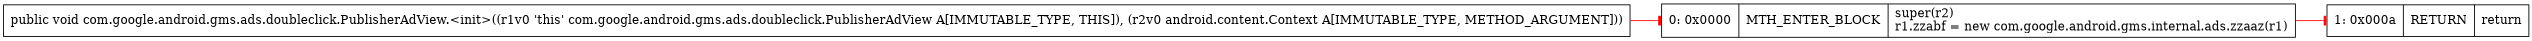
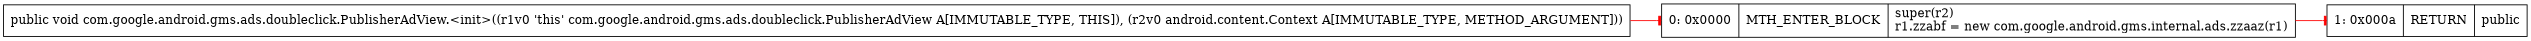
  digraph {
    rankdir=LR
    node [shape=record]
    edge [color=red arrowhead=tee]
    n1 [label="{0\:\ 0x0000|MTH_ENTER_BLOCK\l|super(r2)\lr1.zzabf = new com.google.android.gms.internal.ads.zzaaz(r1)\l}"]
-   n2 [label="{1\:\ 0x000a|RETURN\l|return\l}"]
+   n2 [label="{1\:\ 0x000a|RETURN\l|public\l}"]
    n3 [label="{public void com.google.android.gms.ads.doubleclick.PublisherAdView.\<init\>((r1v0 'this' com.google.android.gms.ads.doubleclick.PublisherAdView A[IMMUTABLE_TYPE, THIS]), (r2v0 android.content.Context A[IMMUTABLE_TYPE, METHOD_ARGUMENT])) }"]
    n1 -> n2
    n3 -> n1
  }
